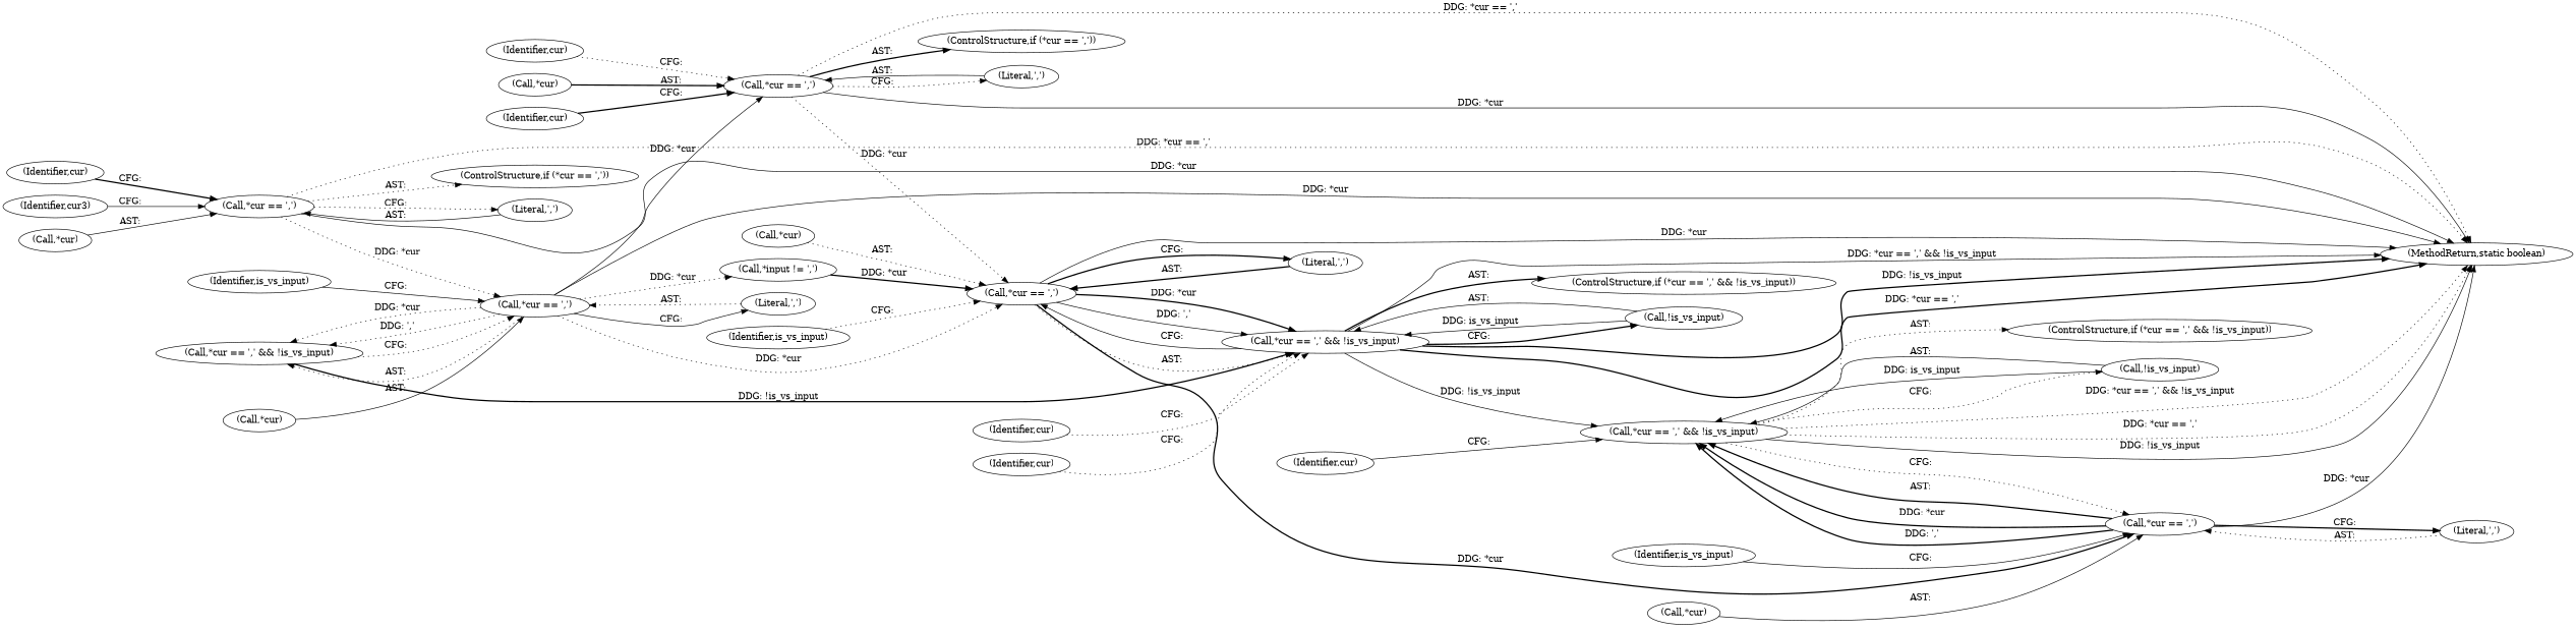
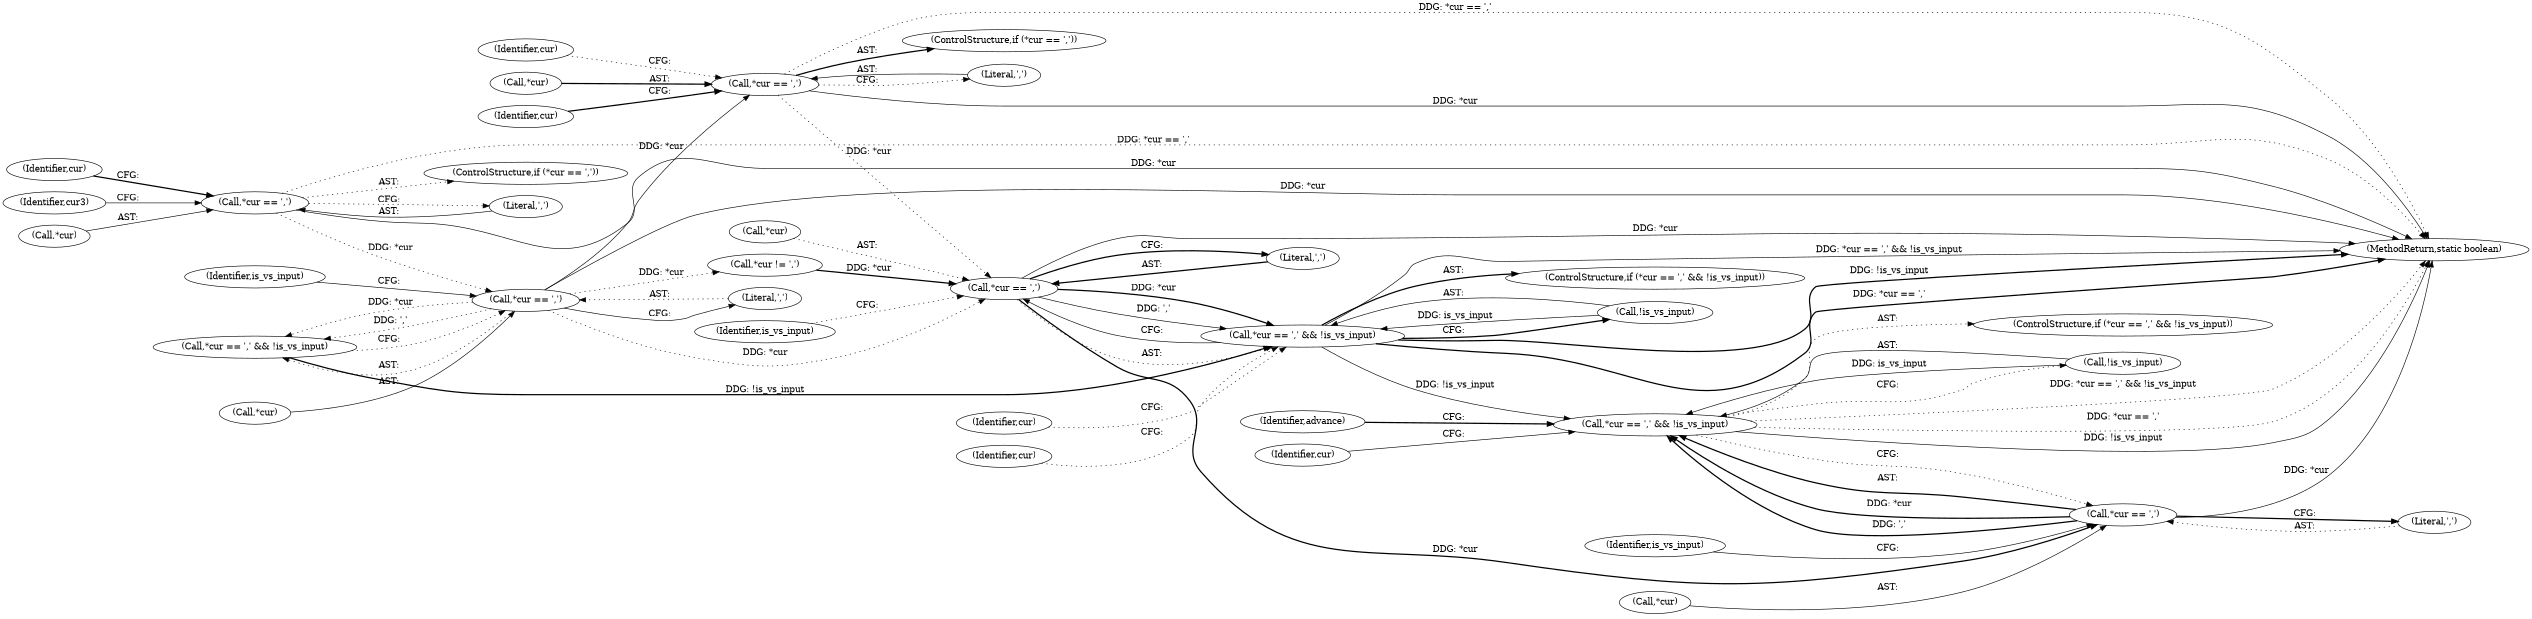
  digraph {
    rankdir=LR
    edge [style=dotted]
    n1 [label="(Call,*cur == ',')"]
    n2 [label="(Call,*cur == ',')"]
    n3 [label="(ControlStructure,if (*cur == ','))"]
    n4 [label="(Literal,',')"]
    n5 [label="(MethodReturn,static boolean)"]
    n6 [label="(Call,*cur == ',' && !is_vs_input)"]
    n7 [label="(Call,*cur == ',')"]
    n8 [label="(Literal,',')"]
    n9 [label="(Call,*cur == ',')"]
    n10 [label="(Literal,',')"]
-   n11 [label="(Call,*input != ',')"]
+   n11 [label="(Call,*cur != ',')"]
    n12 [label="(Call,*cur == ',' && !is_vs_input)"]
    n13 [label="(Call,*cur == ',')"]
    n14 [label="(Literal,',')"]
    n15 [label="(ControlStructure,if (*cur == ','))"]
    n16 [label="(Call,*cur == ',' && !is_vs_input)"]
    n17 [label="(ControlStructure,if (*cur == ',' && !is_vs_input))"]
    n18 [label="(Call,!is_vs_input)"]
    n19 [label="(Literal,',')"]
    n20 [label="(ControlStructure,if (*cur == ',' && !is_vs_input))"]
    n21 [label="(Call,!is_vs_input)"]
    n22 [label="(Call,*cur)"]
    n23 [label="(Identifier,is_vs_input)"]
    n24 [label="(Identifier,cur)"]
    n25 [label="(Identifier,cur3)"]
    n26 [label="(Identifier,cur)"]
    n27 [label="(Identifier,cur)"]
    n28 [label="(Identifier,cur)"]
    n29 [label="(Identifier,cur)"]
    n30 [label="(Identifier,cur)"]
    n31 [label="(Identifier,is_vs_input)"]
    n32 [label="(Call,*cur)"]
+   n33 [label="(Identifier,advance)"]
    n34 [label="(Call,*cur)"]
    n35 [label="(Call,*cur)"]
    n36 [label="(Identifier,is_vs_input)"]
    n37 [label="(Call,*cur)"]
    n1 -> n2 [label="DDG: *cur"]
    n1 -> n3 [label="AST: " style=bold]
    n1 -> n4 [label="CFG: "]
    n1 -> n5 [label="DDG: *cur == ','"]
    n1 -> n5 [label="DDG: *cur" style=solid]
    n2 -> n5 [label="DDG: *cur" style=solid]
    n2 -> n6 [label="AST: "]
    n2 -> n6 [label="DDG: *cur" style=bold]
    n2 -> n6 [label="DDG: ','" style=solid]
    n2 -> n7 [label="DDG: *cur" style=bold]
    n2 -> n8 [label="CFG: " style=bold]
    n4 -> n1 [label="AST: " style=solid]
    n6 -> n2 [label="CFG: " style=solid]
    n6 -> n5 [label="DDG: *cur == ',' && !is_vs_input" style=solid]
    n6 -> n5 [label="DDG: !is_vs_input" style=bold]
    n6 -> n5 [label="DDG: *cur == ','" style=bold]
    n6 -> n16 [label="DDG: !is_vs_input" style=solid]
    n6 -> n17 [label="AST: " style=bold]
    n6 -> n18 [label="CFG: " style=bold]
    n7 -> n5 [label="DDG: *cur" style=solid]
    n7 -> n16 [label="AST: " style=bold]
    n7 -> n16 [label="DDG: *cur" style=bold]
    n7 -> n16 [label="DDG: ','" style=bold]
    n7 -> n19 [label="CFG: " style=bold]
    n8 -> n2 [label="AST: " style=bold]
    n9 -> n1 [label="DDG: *cur" style=solid]
    n9 -> n2 [label="DDG: *cur"]
    n9 -> n5 [label="DDG: *cur" style=solid]
    n9 -> n10 [label="CFG: " style=solid]
    n9 -> n11 [label="DDG: *cur"]
    n9 -> n12 [label="AST: "]
    n9 -> n12 [label="DDG: *cur"]
    n9 -> n12 [label="DDG: ','"]
    n10 -> n9 [label="AST: "]
    n11 -> n2 [label="DDG: *cur" style=bold]
    n12 -> n6 [label="DDG: !is_vs_input" style=bold]
    n12 -> n9 [label="CFG: "]
    n13 -> n5 [label="DDG: *cur == ','"]
    n13 -> n5 [label="DDG: *cur" style=solid]
    n13 -> n9 [label="DDG: *cur"]
    n13 -> n14 [label="CFG: "]
    n13 -> n15 [label="AST: "]
    n14 -> n13 [label="AST: " style=solid]
    n16 -> n5 [label="DDG: *cur == ',' && !is_vs_input"]
    n16 -> n5 [label="DDG: *cur == ','"]
    n16 -> n5 [label="DDG: !is_vs_input" style=solid]
    n16 -> n7 [label="CFG: "]
    n16 -> n20 [label="AST: "]
    n16 -> n21 [label="CFG: "]
    n18 -> n6 [label="AST: " style=solid]
    n18 -> n6 [label="DDG: is_vs_input" style=solid]
    n19 -> n7 [label="AST: "]
    n21 -> n16 [label="AST: " style=solid]
    n21 -> n16 [label="DDG: is_vs_input" style=solid]
    n22 -> n7 [label="AST: " style=solid]
    n23 -> n7 [label="CFG: " style=solid]
    n24 -> n13 [label="CFG: " style=bold]
    n25 -> n13 [label="CFG: " style=solid]
    n26 -> n1 [label="CFG: " style=bold]
    n27 -> n6 [label="CFG: "]
    n28 -> n1 [label="CFG: "]
    n29 -> n6 [label="CFG: "]
    n30 -> n16 [label="CFG: " style=solid]
    n31 -> n2 [label="CFG: "]
    n32 -> n2 [label="AST: "]
+   n33 -> n16 [label="CFG: " style=bold]
    n34 -> n9 [label="AST: " style=solid]
    n35 -> n13 [label="AST: " style=solid]
    n36 -> n9 [label="CFG: " style=solid]
    n37 -> n1 [label="AST: " style=bold]
  }
